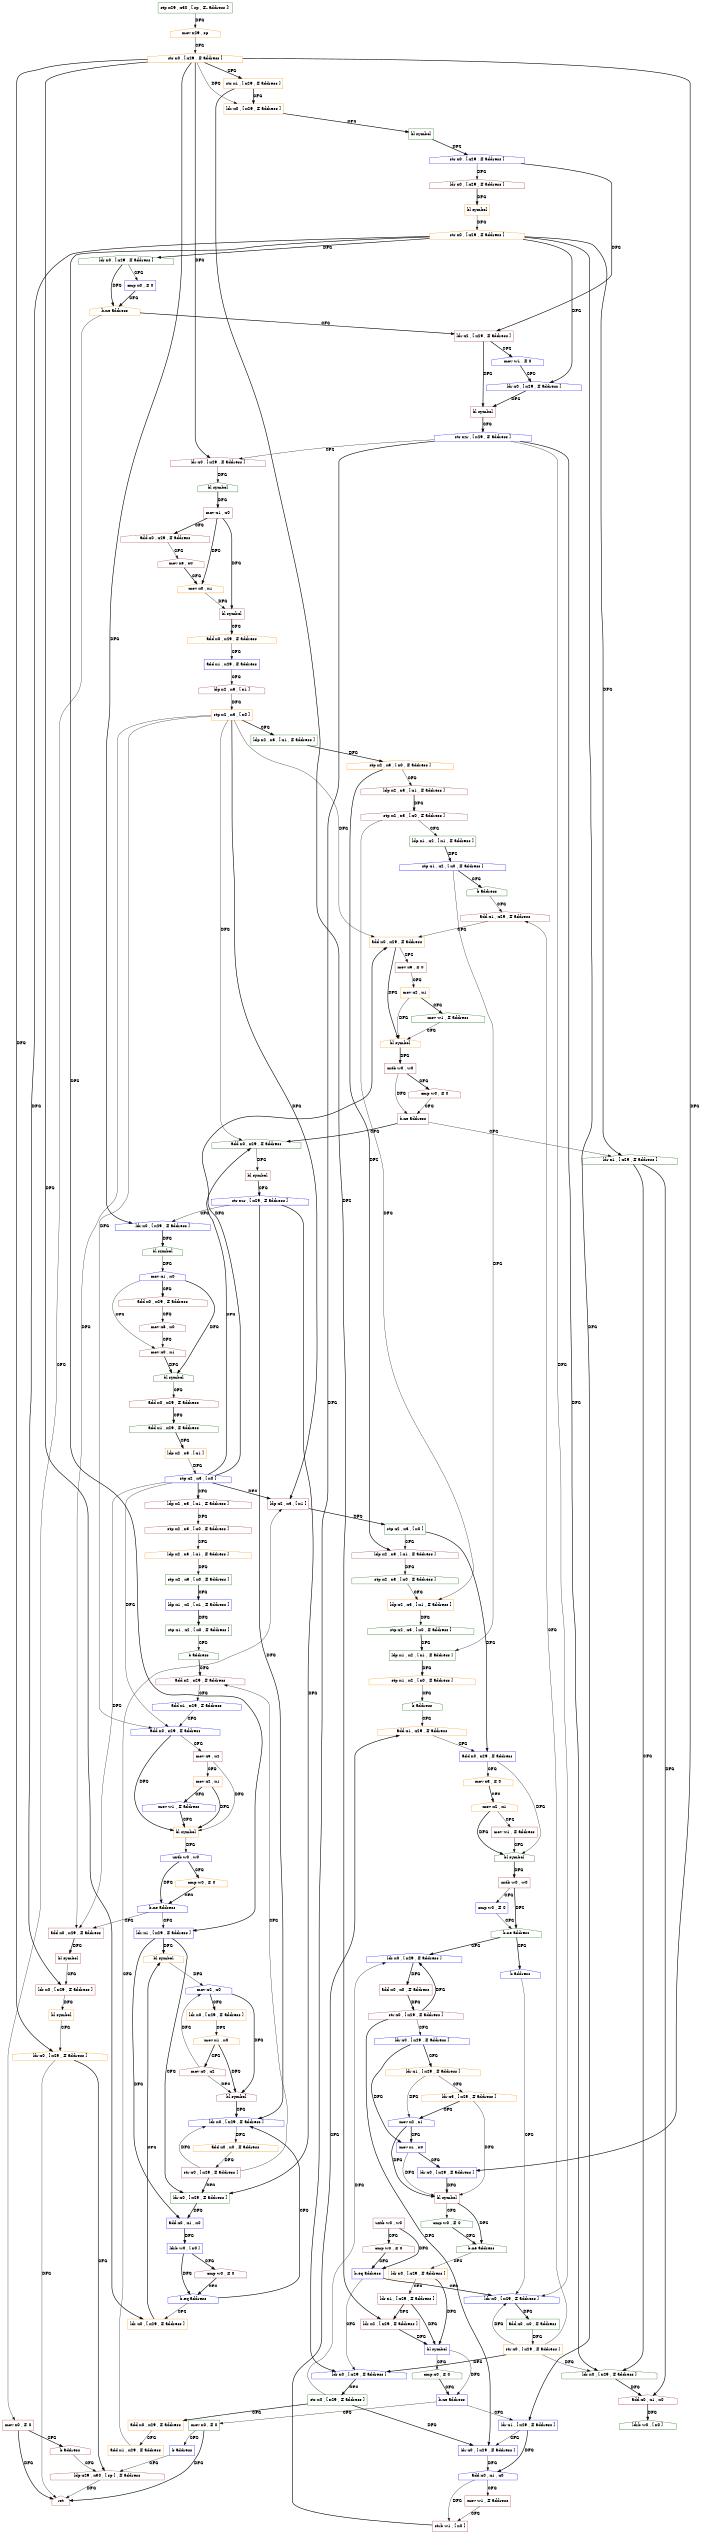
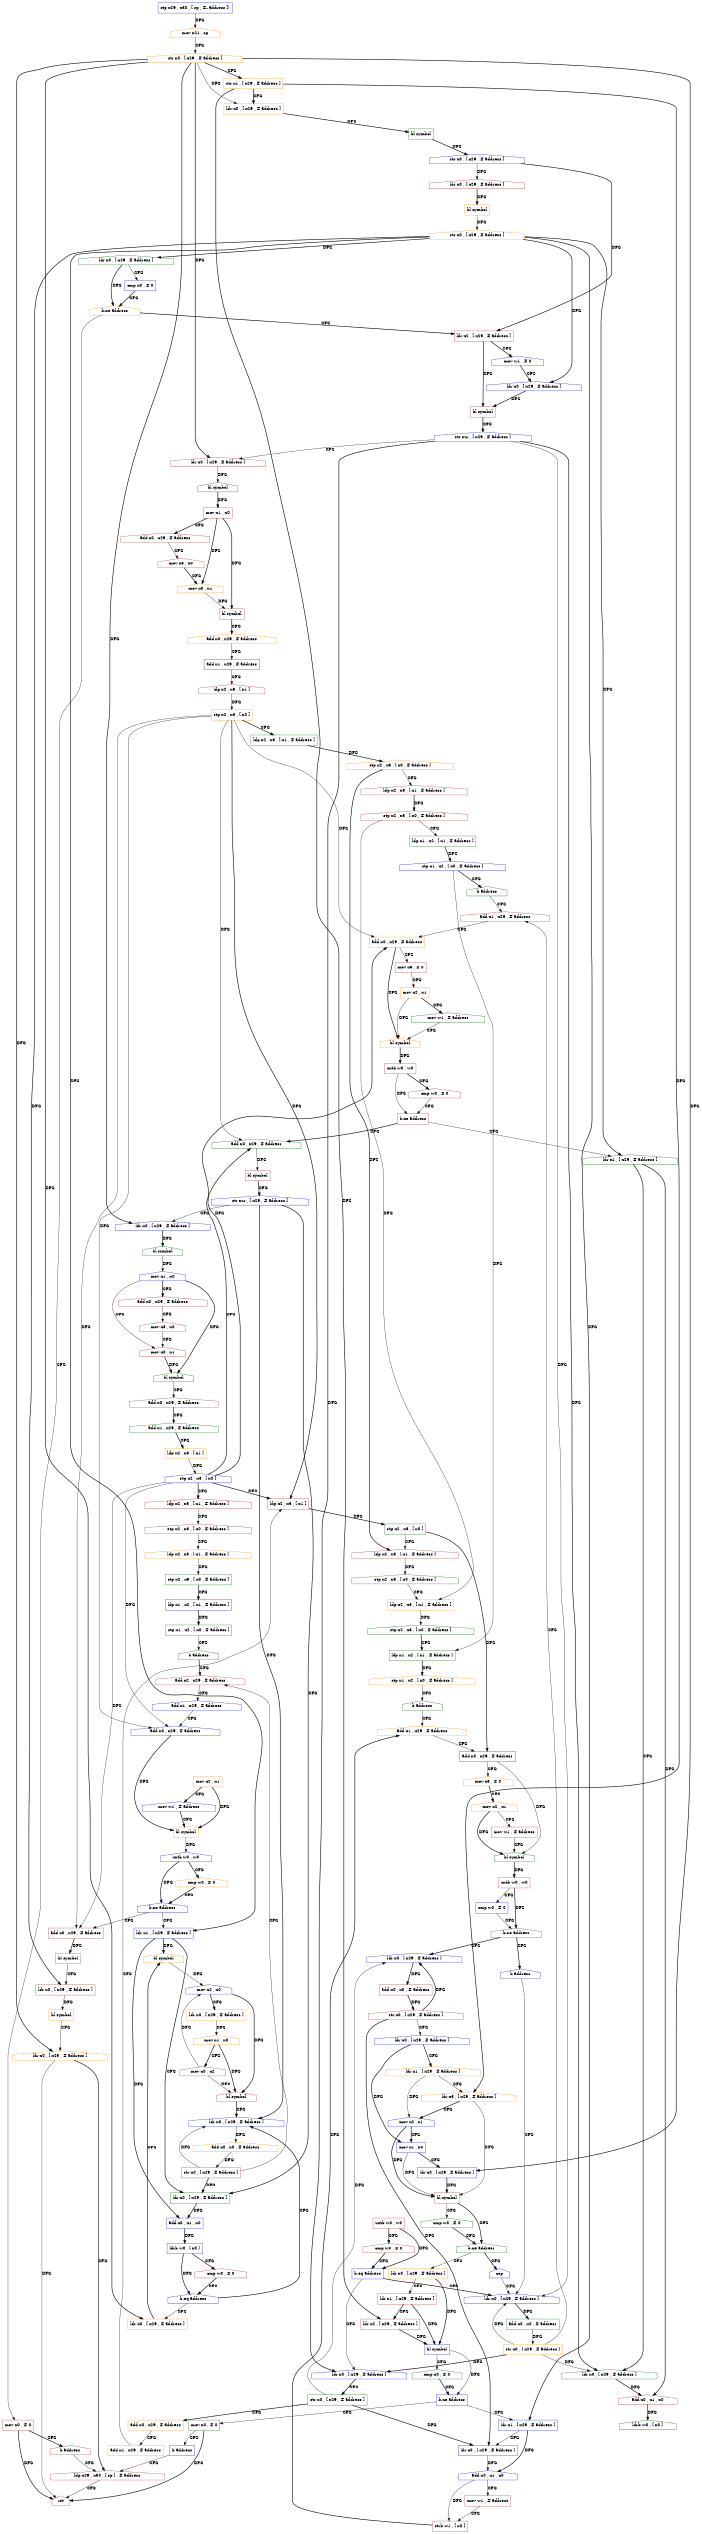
  digraph {
    node [color=brown shape=house]
    edge [style=bold]
-   n1 [color=darkgreen label="stp x29 , x30 , [ sp , #- address ]!" shape=box]
-   n2 [color=darkorange label="mov x29 , sp"]
+   n1 [color=blue label="stp x29 , x30 , [ sp , #- address ]!" shape=box]
+   n2 [color=darkorange label="mov x21 , sp"]
    n3 [color=darkorange label="str x0 , [ x29 , # address ]"]
    n4 [color=darkorange label="str x1 , [ x29 , # address ]" shape=box]
    n5 [color=darkorange label="ldr x0 , [ x29 , # address ]" shape=box]
    n6 [label="ldr x0 , [ x29 , # address ]"]
    n7 [color=blue label="ldr x0 , [ x29 , # address ]"]
    n8 [color=darkorange label="ldr x0 , [ x29 , # address ]" shape=box]
    n9 [color=darkorange label="ldr x0 , [ x29 , # address ]"]
    n10 [color=blue label="ldr x0 , [ x29 , # address ]" shape=box]
    n11 [color=darkorange label="ldr x3 , [ x29 , # address ]"]
    n12 [label="ldr x2 , [ x29 , # address ]" shape=box]
    n13 [color=darkgreen label="bl symbol" shape=box]
    n14 [color=darkgreen label="bl symbol"]
    n15 [color=darkgreen label="bl symbol"]
    n16 [color=darkorange label="bl symbol"]
    n17 [label=ret]
    n18 [label="ldp x29 , x30 , [ sp ] , # address"]
    n19 [label="bl symbol" shape=box]
    n20 [color=blue label="mov x2 , x1"]
    n21 [color=blue label="bl symbol" shape=box]
    n22 [color=blue label="str x0 , [ x29 , # address ]"]
    n23 [label="ldr x0 , [ x29 , # address ]"]
    n24 [label="ldr x2 , [ x29 , # address ]" shape=box]
    n25 [color=darkorange label="bl symbol" shape=box]
    n26 [color=blue label="mov w1 , # 0"]
    n27 [label="bl symbol" shape=box]
    n28 [color=darkorange label="str x0 , [ x29 , # address ]"]
    n29 [color=darkgreen label="ldr x0 , [ x29 , # address ]"]
    n30 [color=blue label="ldr x0 , [ x29 , # address ]"]
    n31 [color=darkgreen label="ldr x1 , [ x29 , # address ]"]
    n32 [color=blue label="ldr x1 , [ x29 , # address ]" shape=box]
    n33 [label="ldr x0 , [ x29 , # address ]" shape=box]
    n34 [color=blue label="ldr x1 , [ x29 , # address ]" shape=box]
    n35 [color=blue label="cmp x0 , # 0" shape=box]
    n36 [color=darkorange label="b.ne address"]
    n37 [color=darkgreen label="ldr x0 , [ x29 , # address ]"]
    n38 [label="add x0 , x1 , x0"]
    n39 [color=darkgreen label="ldr x0 , [ x29 , # address ]" shape=box]
    n40 [color=blue label="add x0 , x1 , x0" shape=box]
    n41 [color=darkorange label="bl symbol" shape=box]
    n42 [color=blue label="ldr x0 , [ x29 , # address ]" shape=box]
    n43 [color=blue label="add x0 , x1 , x0"]
    n44 [label="mov x0 , # 0" shape=box]
    n45 [label="b address"]
    n46 [color=blue label="str xzr , [ x29 , # address ]"]
    n47 [color=blue label="ldr x0 , [ x29 , # address ]"]
    n48 [color=blue label="ldr x0 , [ x29 , # address ]"]
    n49 [color=darkgreen label="add x0 , x0 , # address" shape=box]
    n50 [color=darkgreen label="str x0 , [ x29 , # address ]" shape=box]
    n51 [label="mov x1 , x0" shape=box]
    n52 [label="add x0 , x29 , # address"]
    n53 [color=darkorange label="mov x0 , x1"]
    n54 [label="bl symbol" shape=box]
    n55 [label="mov x8 , x0"]
    n56 [color=darkorange label="add x0 , x29 , # address"]
    n57 [color=blue label="add x1 , x29 , # address" shape=box]
    n58 [label="ldp x2 , x3 , [ x1 ]"]
    n59 [color=darkorange label="stp x2 , x3 , [ x0 ]" shape=box]
    n60 [color=darkgreen label="ldp x2 , x3 , [ x1 , # address ]" shape=box]
    n61 [color=darkorange label="add x0 , x29 , # address" shape=box]
    n62 [color=darkgreen label="add x0 , x29 , # address"]
    n63 [label="ldp x2 , x3 , [ x1 ]" shape=box]
    n64 [color=blue label="add x0 , x29 , # address"]
    n65 [label="add x0 , x29 , # address" shape=box]
    n66 [color=darkorange label="stp x2 , x3 , [ x0 , # address ]"]
    n67 [label="mov x3 , # 0" shape=box]
    n68 [color=darkorange label="bl symbol"]
    n69 [label="bl symbol" shape=box]
    n70 [color=darkgreen label="stp x2 , x3 , [ x0 ]" shape=box]
-   n71 [label="mov x3 , x2" shape=box]
    n72 [color=darkorange label="bl symbol" shape=box]
    n73 [label="bl symbol" shape=box]
    n74 [label="ldp x2 , x3 , [ x1 , # address ]"]
    n75 [label="ldp x2 , x3 , [ x1 , # address ]"]
    n76 [label="stp x2 , x3 , [ x0 , # address ]"]
    n77 [color=darkgreen label="stp x2 , x3 , [ x0 , # address ]"]
    n78 [color=darkgreen label="ldp x1 , x2 , [ x1 , # address ]" shape=box]
    n79 [color=darkorange label="ldp x2 , x3 , [ x1 , # address ]" shape=box]
    n80 [color=blue label="stp x1 , x2 , [ x0 , # address ]"]
    n81 [color=darkgreen label="stp x2 , x3 , [ x0 , # address ]"]
    n82 [color=darkgreen label="b address"]
    n83 [color=darkgreen label="ldp x1 , x2 , [ x1 , # address ]" shape=box]
    n84 [label="add x1 , x29 , # address"]
    n85 [color=darkorange label="stp x1 , x2 , [ x0 , # address ]"]
    n86 [color=darkorange label="mov x2 , x1" shape=box]
    n87 [label="uxtb w0 , w0" shape=box]
    n88 [color=darkgreen label="mov w1 , # address"]
    n89 [label="cmp w0 , # 0"]
    n90 [label="b.ne address" shape=box]
    n91 [color=darkgreen label="ldrb w0 , [ x0 ]"]
    n92 [color=blue label="str xzr , [ x29 , # address ]"]
    n93 [label="uxtb w0 , w0" shape=box]
    n94 [label="cmp w0 , # 0"]
    n95 [color=blue label="b.eq address" shape=box]
    n96 [color=darkorange label="str x0 , [ x29 , # address ]" shape=box]
    n97 [color=darkorange label="add x0 , x29 , # address" shape=box]
    n98 [color=blue label="ldr x0 , [ x29 , # address ]"]
    n99 [color=blue label="ldr x0 , [ x29 , # address ]"]
    n100 [color=darkorange label="add x0 , x0 , # address"]
    n101 [color=blue label="mov x1 , x0"]
    n102 [label="add x0 , x29 , # address"]
    n103 [label="mov x0 , x1"]
    n104 [color=darkgreen label="bl symbol"]
    n105 [label="mov x8 , x0"]
    n106 [label="add x0 , x29 , # address"]
    n107 [color=darkgreen label="add x1 , x29 , # address"]
    n108 [color=darkorange label="ldp x2 , x3 , [ x1 ]" shape=box]
    n109 [color=blue label="stp x2 , x3 , [ x0 ]"]
    n110 [label="ldp x2 , x3 , [ x1 , # address ]"]
    n111 [label="stp x2 , x3 , [ x0 , # address ]"]
    n112 [color=darkorange label="ldp x2 , x3 , [ x1 , # address ]"]
    n113 [color=darkgreen label="stp x2 , x3 , [ x0 , # address ]" shape=box]
    n114 [color=blue label="ldp x1 , x2 , [ x1 , # address ]" shape=box]
    n115 [color=darkgreen label="stp x1 , x2 , [ x0 , # address ]" shape=box]
    n116 [color=darkgreen label="b address"]
    n117 [label="add x2 , x29 , # address"]
    n118 [color=blue label="add x1 , x29 , # address"]
    n119 [color=darkorange label="add x1 , x29 , # address" shape=box]
    n120 [label="add x0 , x0 , # address" shape=box]
    n121 [color=blue label="add x0 , x29 , # address" shape=box]
    n122 [color=darkorange label="mov x3 , # 0"]
    n123 [color=darkgreen label="bl symbol"]
    n124 [color=darkgreen label="b address"]
    n125 [color=darkorange label="add x1 , x29 , # address"]
    n126 [color=darkorange label="mov x2 , x1" shape=box]
    n127 [color=blue label="uxtb w0 , w0"]
    n128 [color=blue label="mov w1 , # address"]
    n129 [color=darkorange label="cmp w0 , # 0"]
    n130 [color=blue label="b.ne address"]
    n131 [color=blue label="ldrb w0 , [ x0 ]" shape=box]
    n132 [color=blue label="mov x2 , x0"]
    n133 [color=darkorange label="mov x2 , x1"]
    n134 [label="uxtb w0 , w0" shape=box]
    n135 [label="mov w1 , # address" shape=box]
    n136 [color=blue label="cmp w0 , # 0" shape=box]
    n137 [color=darkgreen label="b.ne address"]
    n138 [color=blue label="b address"]
    n139 [label="str x0 , [ x29 , # address ]"]
    n140 [label="cmp w0 , # 0"]
    n141 [color=blue label="b.eq address"]
    n142 [label="str x0 , [ x29 , # address ]" shape=box]
    n143 [color=blue label="ldr x0 , [ x29 , # address ]"]
    n144 [color=darkorange label="ldr x1 , [ x29 , # address ]"]
    n145 [color=blue label="mov x1 , x0" shape=box]
    n146 [color=darkgreen label="cmp w0 , # 0"]
    n147 [color=darkgreen label="b.ne address"]
+   n148 [color=blue label=nop]
    n149 [color=darkorange label="ldr x0 , [ x29 , # address ]" shape=box]
    n150 [label="ldr x1 , [ x29 , # address ]" shape=box]
    n151 [color=darkgreen label="cmp x0 , # 0"]
    n152 [color=blue label="b.ne address" shape=box]
    n153 [color=darkorange label="ldr x0 , [ x29 , # address ]" shape=box]
    n154 [label="bl symbol"]
    n155 [color=darkorange label="mov x1 , x0"]
    n156 [label="mov x0 , x2"]
    n157 [color=darkgreen label="mov x0 , # 0" shape=box]
    n158 [color=blue label="b address" shape=box]
    n159 [label="mov w1 , # address" shape=box]
    n160 [label="strb w1 , [ x0 ]" shape=box]
    n1 -> n2 [label=DFG style=solid]
    n2 -> n3 [label=CFG style=solid]
    n3 -> n4 [label=CFG]
    n3 -> n5 [label=DFG style=solid]
    n3 -> n6 [label=DFG]
    n3 -> n7 [label=DFG]
    n3 -> n8 [label=DFG]
    n3 -> n9 [label=DFG]
    n3 -> n10 [label=DFG]
    n4 -> n5 [label=CFG]
+   n4 -> n11 [label=DFG]
    n4 -> n12 [label=DFG]
    n5 -> n13 [label=DFG]
    n6 -> n14 [label=DFG style=solid]
    n7 -> n15 [label=DFG]
    n8 -> n16 [label=DFG]
    n9 -> n17 [label=DFG style=solid]
    n9 -> n18 [label=CFG]
    n10 -> n19 [label=DFG]
    n11 -> n19 [label=DFG style=solid]
    n11 -> n20 [label=CFG]
    n12 -> n21 [label=DFG]
    n13 -> n22 [label=DFG]
    n14 -> n51 [label=DFG]
    n15 -> n101 [label=DFG style=solid]
    n16 -> n132 [label=DFG style=solid]
-   n18 -> n17 [label=DFG style=solid]
+   n18 -> n17 [label=CFG style=solid]
    n19 -> n146 [label=CFG style=solid]
    n19 -> n147 [label=DFG]
    n20 -> n19 [label=DFG]
    n20 -> n145 [label=CFG]
    n21 -> n151 [label=CFG style=solid]
    n21 -> n152 [label=DFG style=solid]
    n22 -> n23 [label=DFG style=solid]
    n22 -> n24 [label=DFG]
    n23 -> n25 [label=DFG]
    n24 -> n26 [label=CFG]
    n24 -> n27 [label=DFG]
    n25 -> n28 [label=DFG style=solid]
    n26 -> n30 [label=CFG]
    n27 -> n46 [label=CFG]
    n28 -> n29 [label=DFG]
    n28 -> n30 [label=DFG]
    n28 -> n31 [label=DFG]
    n28 -> n32 [label=DFG]
    n28 -> n33 [label=DFG]
    n28 -> n34 [label=DFG]
    n29 -> n35 [label=CFG style=solid]
    n29 -> n36 [label=DFG]
    n30 -> n27 [label=DFG]
    n31 -> n37 [label=CFG]
    n31 -> n38 [label=DFG]
    n32 -> n16 [label=DFG]
    n32 -> n39 [label=CFG]
    n32 -> n40 [label=DFG]
    n33 -> n41 [label=DFG style=solid]
    n34 -> n42 [label=CFG style=solid]
    n34 -> n43 [label=DFG]
    n35 -> n36 [label=CFG]
    n36 -> n24 [label=CFG]
    n36 -> n44 [label=CFG style=solid]
    n37 -> n38 [label=DFG]
    n38 -> n91 [label=DFG]
    n39 -> n40 [label=DFG]
    n40 -> n131 [label=DFG]
    n41 -> n9 [label=CFG style=solid]
    n42 -> n43 [label=DFG style=solid]
    n43 -> n159 [label=CFG style=solid]
    n43 -> n160 [label=DFG style=solid]
    n44 -> n17 [label=DFG]
    n44 -> n45 [label=CFG]
    n45 -> n18 [label=CFG style=solid]
    n46 -> n6 [label=CFG style=solid]
    n46 -> n37 [label=DFG]
    n46 -> n47 [label=DFG style=solid]
    n46 -> n48 [label=DFG]
    n47 -> n49 [label=DFG]
    n48 -> n50 [label=DFG]
    n49 -> n96 [label=DFG style=solid]
    n50 -> n42 [label=DFG]
    n50 -> n97 [label=CFG]
    n50 -> n98 [label=DFG style=solid]
    n51 -> n52 [label=CFG]
    n51 -> n53 [label=DFG]
    n51 -> n54 [label=DFG]
    n52 -> n55 [label=CFG style=solid]
    n53 -> n54 [label=DFG style=solid]
    n54 -> n56 [label=CFG]
    n55 -> n53 [label=CFG]
    n56 -> n57 [label=CFG style=solid]
    n57 -> n58 [label=CFG style=solid]
    n58 -> n59 [label=DFG style=solid]
    n59 -> n60 [label=CFG]
    n59 -> n61 [label=DFG style=solid]
    n59 -> n62 [label=DFG style=solid]
    n59 -> n63 [label=DFG]
    n59 -> n64 [label=DFG style=solid]
    n59 -> n65 [label=DFG style=solid]
    n60 -> n66 [label=DFG]
    n61 -> n67 [label=CFG style=solid]
    n61 -> n68 [label=DFG]
    n62 -> n69 [label=DFG style=solid]
    n63 -> n70 [label=DFG]
-   n64 -> n71 [label=CFG style=solid]
    n64 -> n72 [label=DFG]
    n65 -> n73 [label=DFG]
    n66 -> n74 [label=CFG style=solid]
    n66 -> n75 [label=DFG]
    n67 -> n86 [label=CFG style=solid]
    n68 -> n87 [label=DFG]
    n69 -> n92 [label=CFG]
    n70 -> n75 [label=CFG style=solid]
    n70 -> n121 [label=DFG]
-   n71 -> n72 [label=DFG style=solid]
-   n71 -> n126 [label=CFG style=solid]
    n72 -> n127 [label=DFG style=solid]
    n73 -> n33 [label=CFG style=solid]
    n74 -> n76 [label=DFG]
    n75 -> n77 [label=DFG style=solid]
    n76 -> n78 [label=CFG style=solid]
    n76 -> n79 [label=DFG style=solid]
    n77 -> n79 [label=CFG style=solid]
    n78 -> n80 [label=DFG]
    n79 -> n81 [label=DFG style=solid]
    n80 -> n82 [label=CFG]
    n80 -> n83 [label=DFG style=solid]
    n81 -> n83 [label=CFG]
    n82 -> n84 [label=CFG style=solid]
    n83 -> n85 [label=DFG]
    n84 -> n61 [label=CFG style=solid]
    n85 -> n124 [label=CFG style=solid]
    n86 -> n68 [label=DFG style=solid]
    n86 -> n88 [label=CFG]
    n87 -> n89 [label=CFG]
    n87 -> n90 [label=DFG style=solid]
    n88 -> n68 [label=CFG style=solid]
    n89 -> n90 [label=CFG style=solid]
    n90 -> n31 [label=CFG style=solid]
    n90 -> n62 [label=CFG]
    n92 -> n7 [label=CFG style=solid]
    n92 -> n39 [label=DFG]
    n92 -> n99 [label=DFG]
    n93 -> n94 [label=CFG]
    n93 -> n95 [label=DFG]
    n94 -> n95 [label=CFG]
    n95 -> n47 [label=CFG]
    n95 -> n48 [label=CFG style=solid]
    n96 -> n37 [label=DFG style=solid]
    n96 -> n47 [label=DFG style=solid]
    n96 -> n48 [label=DFG]
    n96 -> n84 [label=CFG style=solid]
    n97 -> n119 [label=CFG style=solid]
    n98 -> n120 [label=DFG]
    n99 -> n100 [label=DFG style=solid]
    n100 -> n142 [label=DFG style=solid]
    n101 -> n102 [label=CFG]
    n101 -> n103 [label=DFG style=solid]
    n101 -> n104 [label=DFG]
    n102 -> n105 [label=CFG style=solid]
    n103 -> n104 [label=DFG]
    n104 -> n106 [label=CFG style=solid]
    n105 -> n103 [label=CFG style=solid]
    n106 -> n107 [label=CFG]
    n107 -> n108 [label=CFG]
    n108 -> n109 [label=DFG style=solid]
    n109 -> n61 [label=DFG]
    n109 -> n62 [label=DFG]
    n109 -> n63 [label=DFG]
    n109 -> n64 [label=DFG style=solid]
    n109 -> n65 [label=DFG style=solid]
    n109 -> n110 [label=CFG]
    n110 -> n111 [label=DFG style=solid]
    n111 -> n112 [label=CFG style=solid]
    n112 -> n113 [label=DFG style=solid]
    n113 -> n114 [label=CFG]
    n114 -> n115 [label=DFG]
    n115 -> n116 [label=CFG style=solid]
    n116 -> n117 [label=CFG]
    n117 -> n118 [label=CFG style=solid]
    n118 -> n64 [label=CFG style=solid]
    n119 -> n63 [label=CFG style=solid]
    n120 -> n139 [label=DFG]
    n121 -> n122 [label=CFG style=solid]
    n121 -> n123 [label=DFG style=solid]
    n122 -> n133 [label=CFG]
    n123 -> n134 [label=DFG]
    n124 -> n125 [label=CFG style=solid]
    n125 -> n121 [label=CFG style=solid]
    n126 -> n72 [label=DFG]
    n126 -> n128 [label=CFG]
    n127 -> n129 [label=CFG]
    n127 -> n130 [label=DFG]
    n128 -> n72 [label=CFG]
    n129 -> n130 [label=CFG]
    n130 -> n32 [label=CFG style=solid]
    n130 -> n65 [label=CFG style=solid]
    n131 -> n140 [label=CFG]
    n131 -> n141 [label=DFG]
    n132 -> n153 [label=CFG]
    n132 -> n154 [label=DFG]
    n133 -> n123 [label=DFG]
    n133 -> n135 [label=CFG style=solid]
    n134 -> n136 [label=CFG style=solid]
    n134 -> n137 [label=DFG]
    n135 -> n123 [label=CFG style=solid]
    n136 -> n137 [label=CFG style=solid]
    n137 -> n98 [label=CFG]
    n137 -> n138 [label=CFG]
    n138 -> n47 [label=CFG style=solid]
    n139 -> n42 [label=DFG]
    n139 -> n98 [label=DFG]
    n139 -> n143 [label=CFG style=solid]
    n140 -> n141 [label=CFG]
    n141 -> n8 [label=CFG style=solid]
    n141 -> n99 [label=CFG]
    n142 -> n39 [label=DFG]
    n142 -> n99 [label=DFG style=solid]
    n142 -> n117 [label=CFG style=solid]
    n143 -> n144 [label=CFG]
    n143 -> n145 [label=DFG]
    n144 -> n11 [label=CFG style=solid]
    n144 -> n20 [label=DFG style=solid]
    n145 -> n10 [label=CFG]
    n145 -> n19 [label=DFG style=solid]
    n146 -> n147 [label=CFG]
+   n147 -> n148 [label=CFG]
    n147 -> n149 [label=CFG style=solid]
+   n148 -> n47 [label=CFG style=solid]
    n149 -> n21 [label=DFG]
    n149 -> n150 [label=CFG style=solid]
    n150 -> n12 [label=CFG]
    n150 -> n21 [label=DFG]
    n151 -> n152 [label=CFG]
    n152 -> n34 [label=CFG style=solid]
    n152 -> n157 [label=CFG style=solid]
    n153 -> n155 [label=DFG style=solid]
    n154 -> n99 [label=CFG]
    n155 -> n154 [label=DFG]
    n155 -> n156 [label=CFG]
    n156 -> n132 [label=DFG style=solid]
    n156 -> n154 [label=DFG style=solid]
    n157 -> n17 [label=DFG]
    n157 -> n158 [label=CFG style=solid]
    n158 -> n18 [label=CFG style=solid]
    n159 -> n160 [label=CFG style=solid]
    n160 -> n125 [label=CFG]
  }
